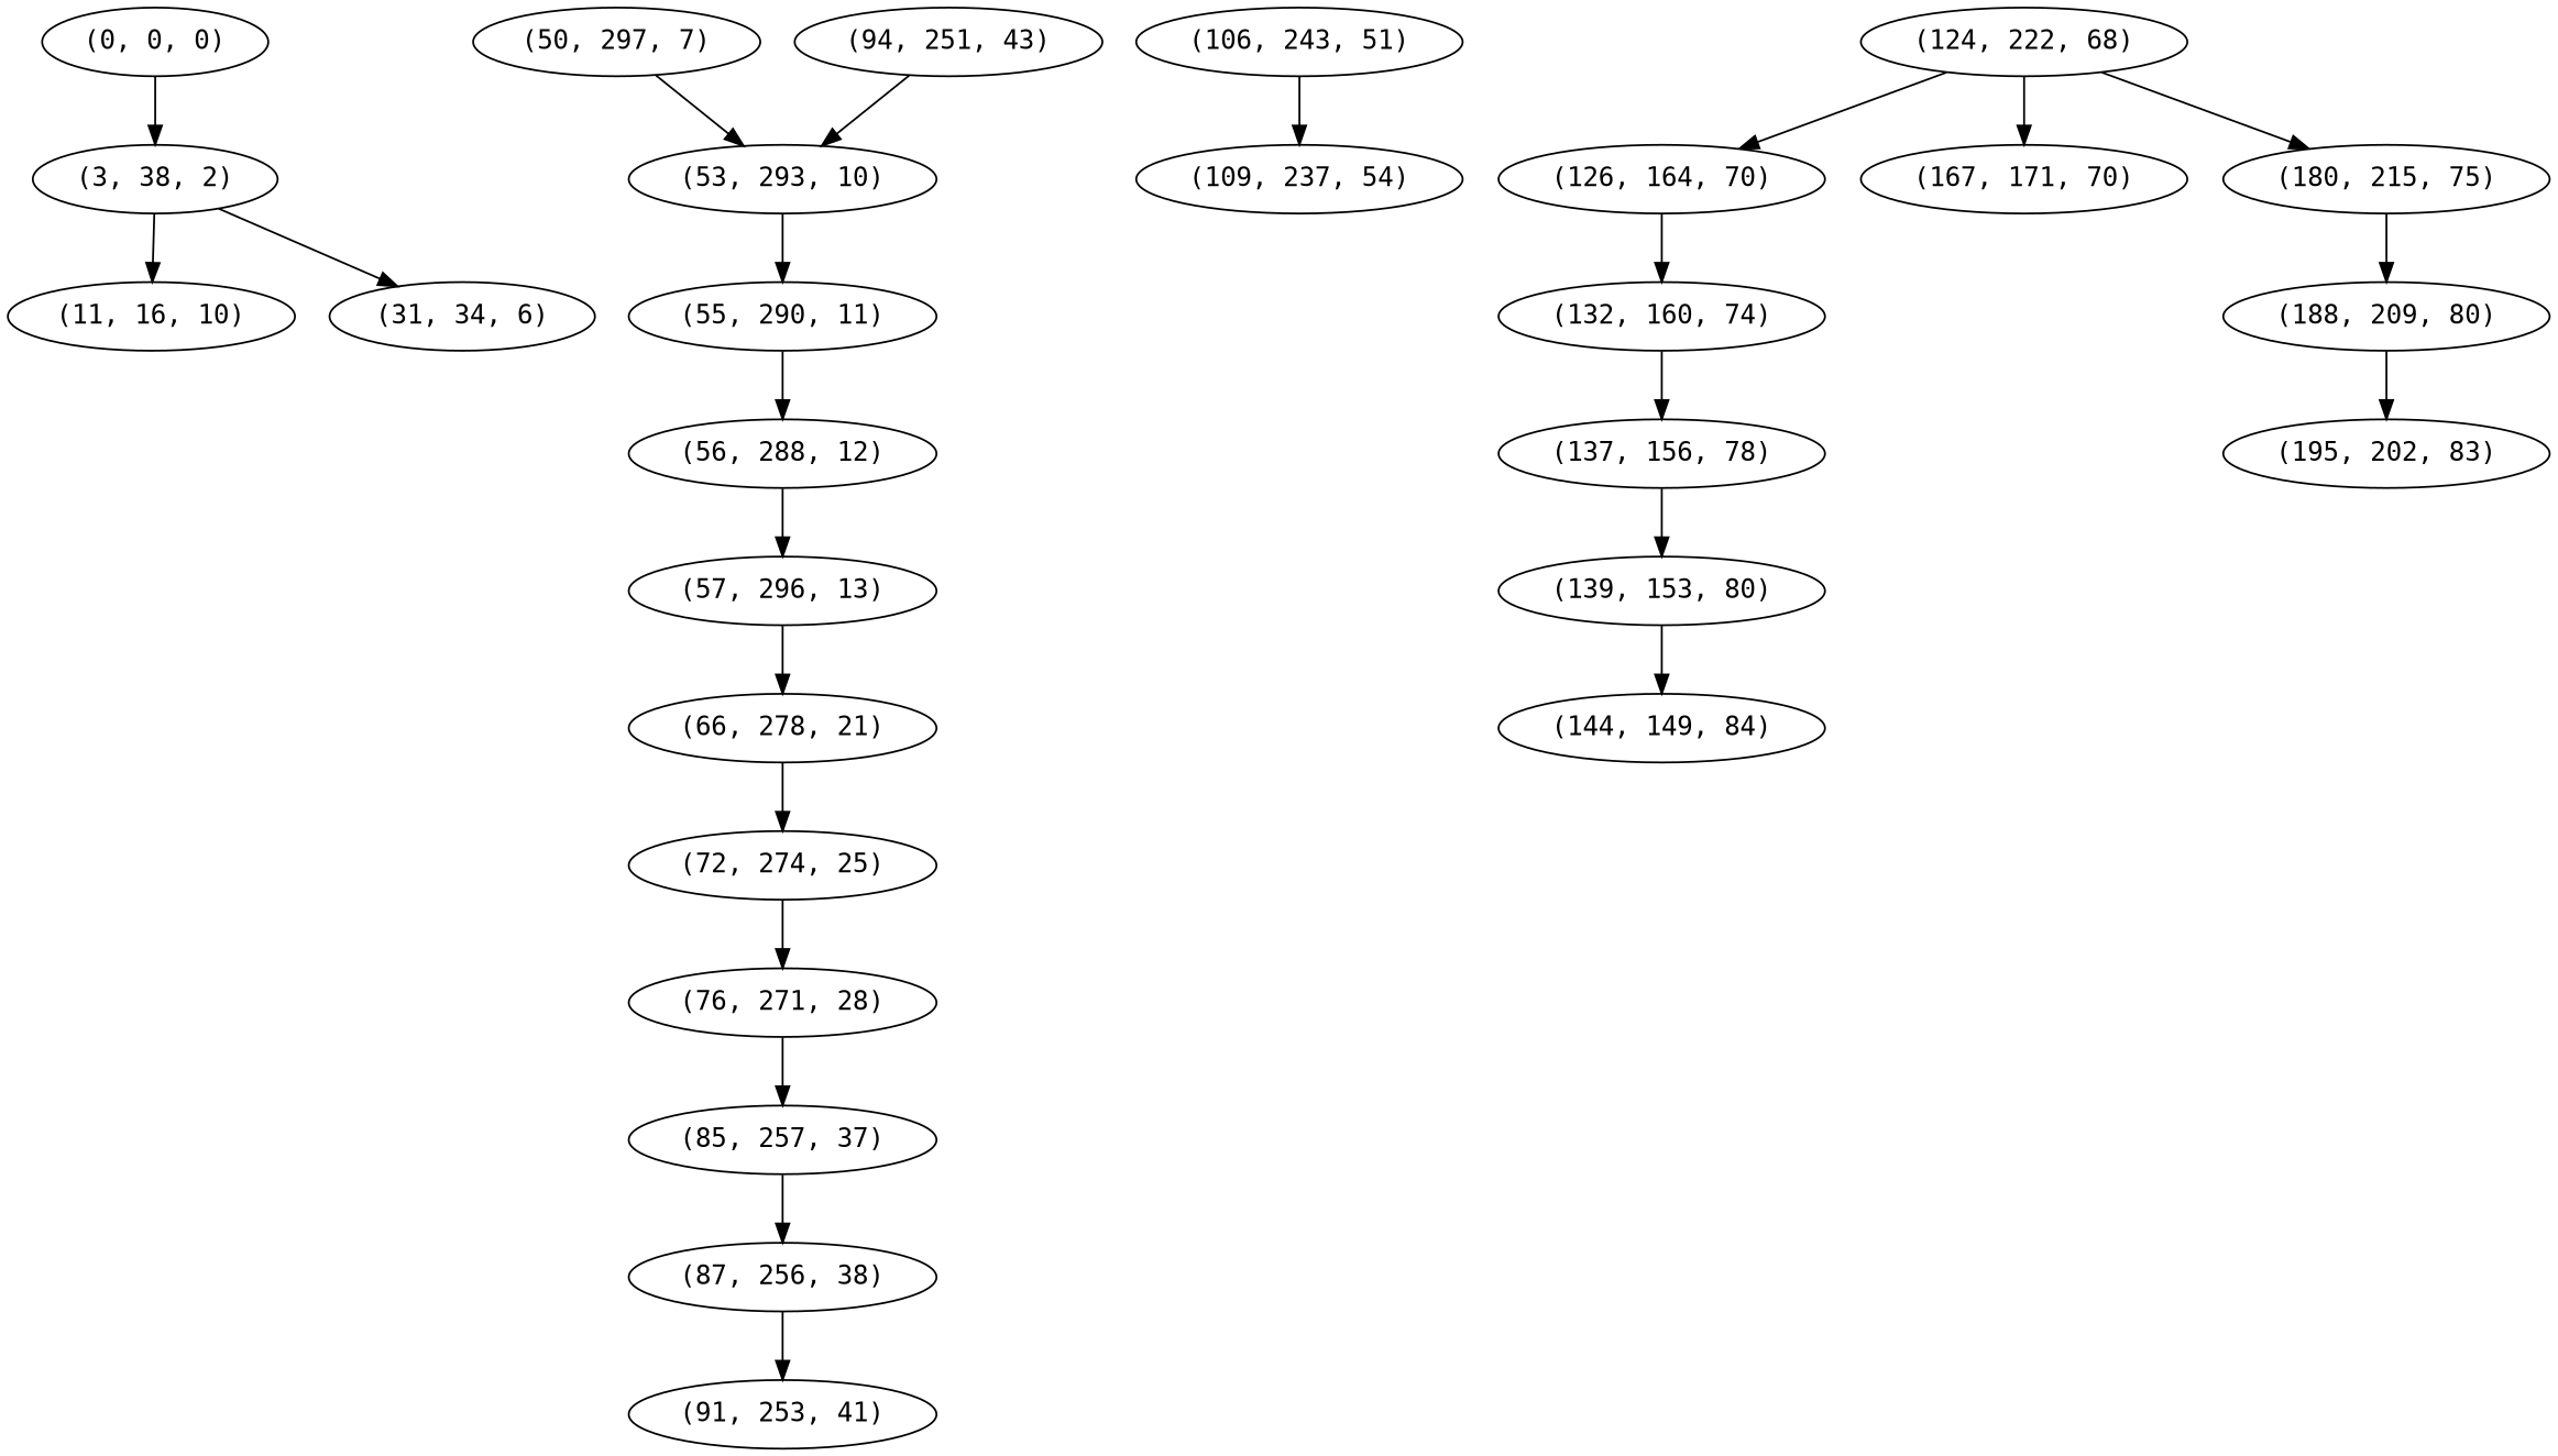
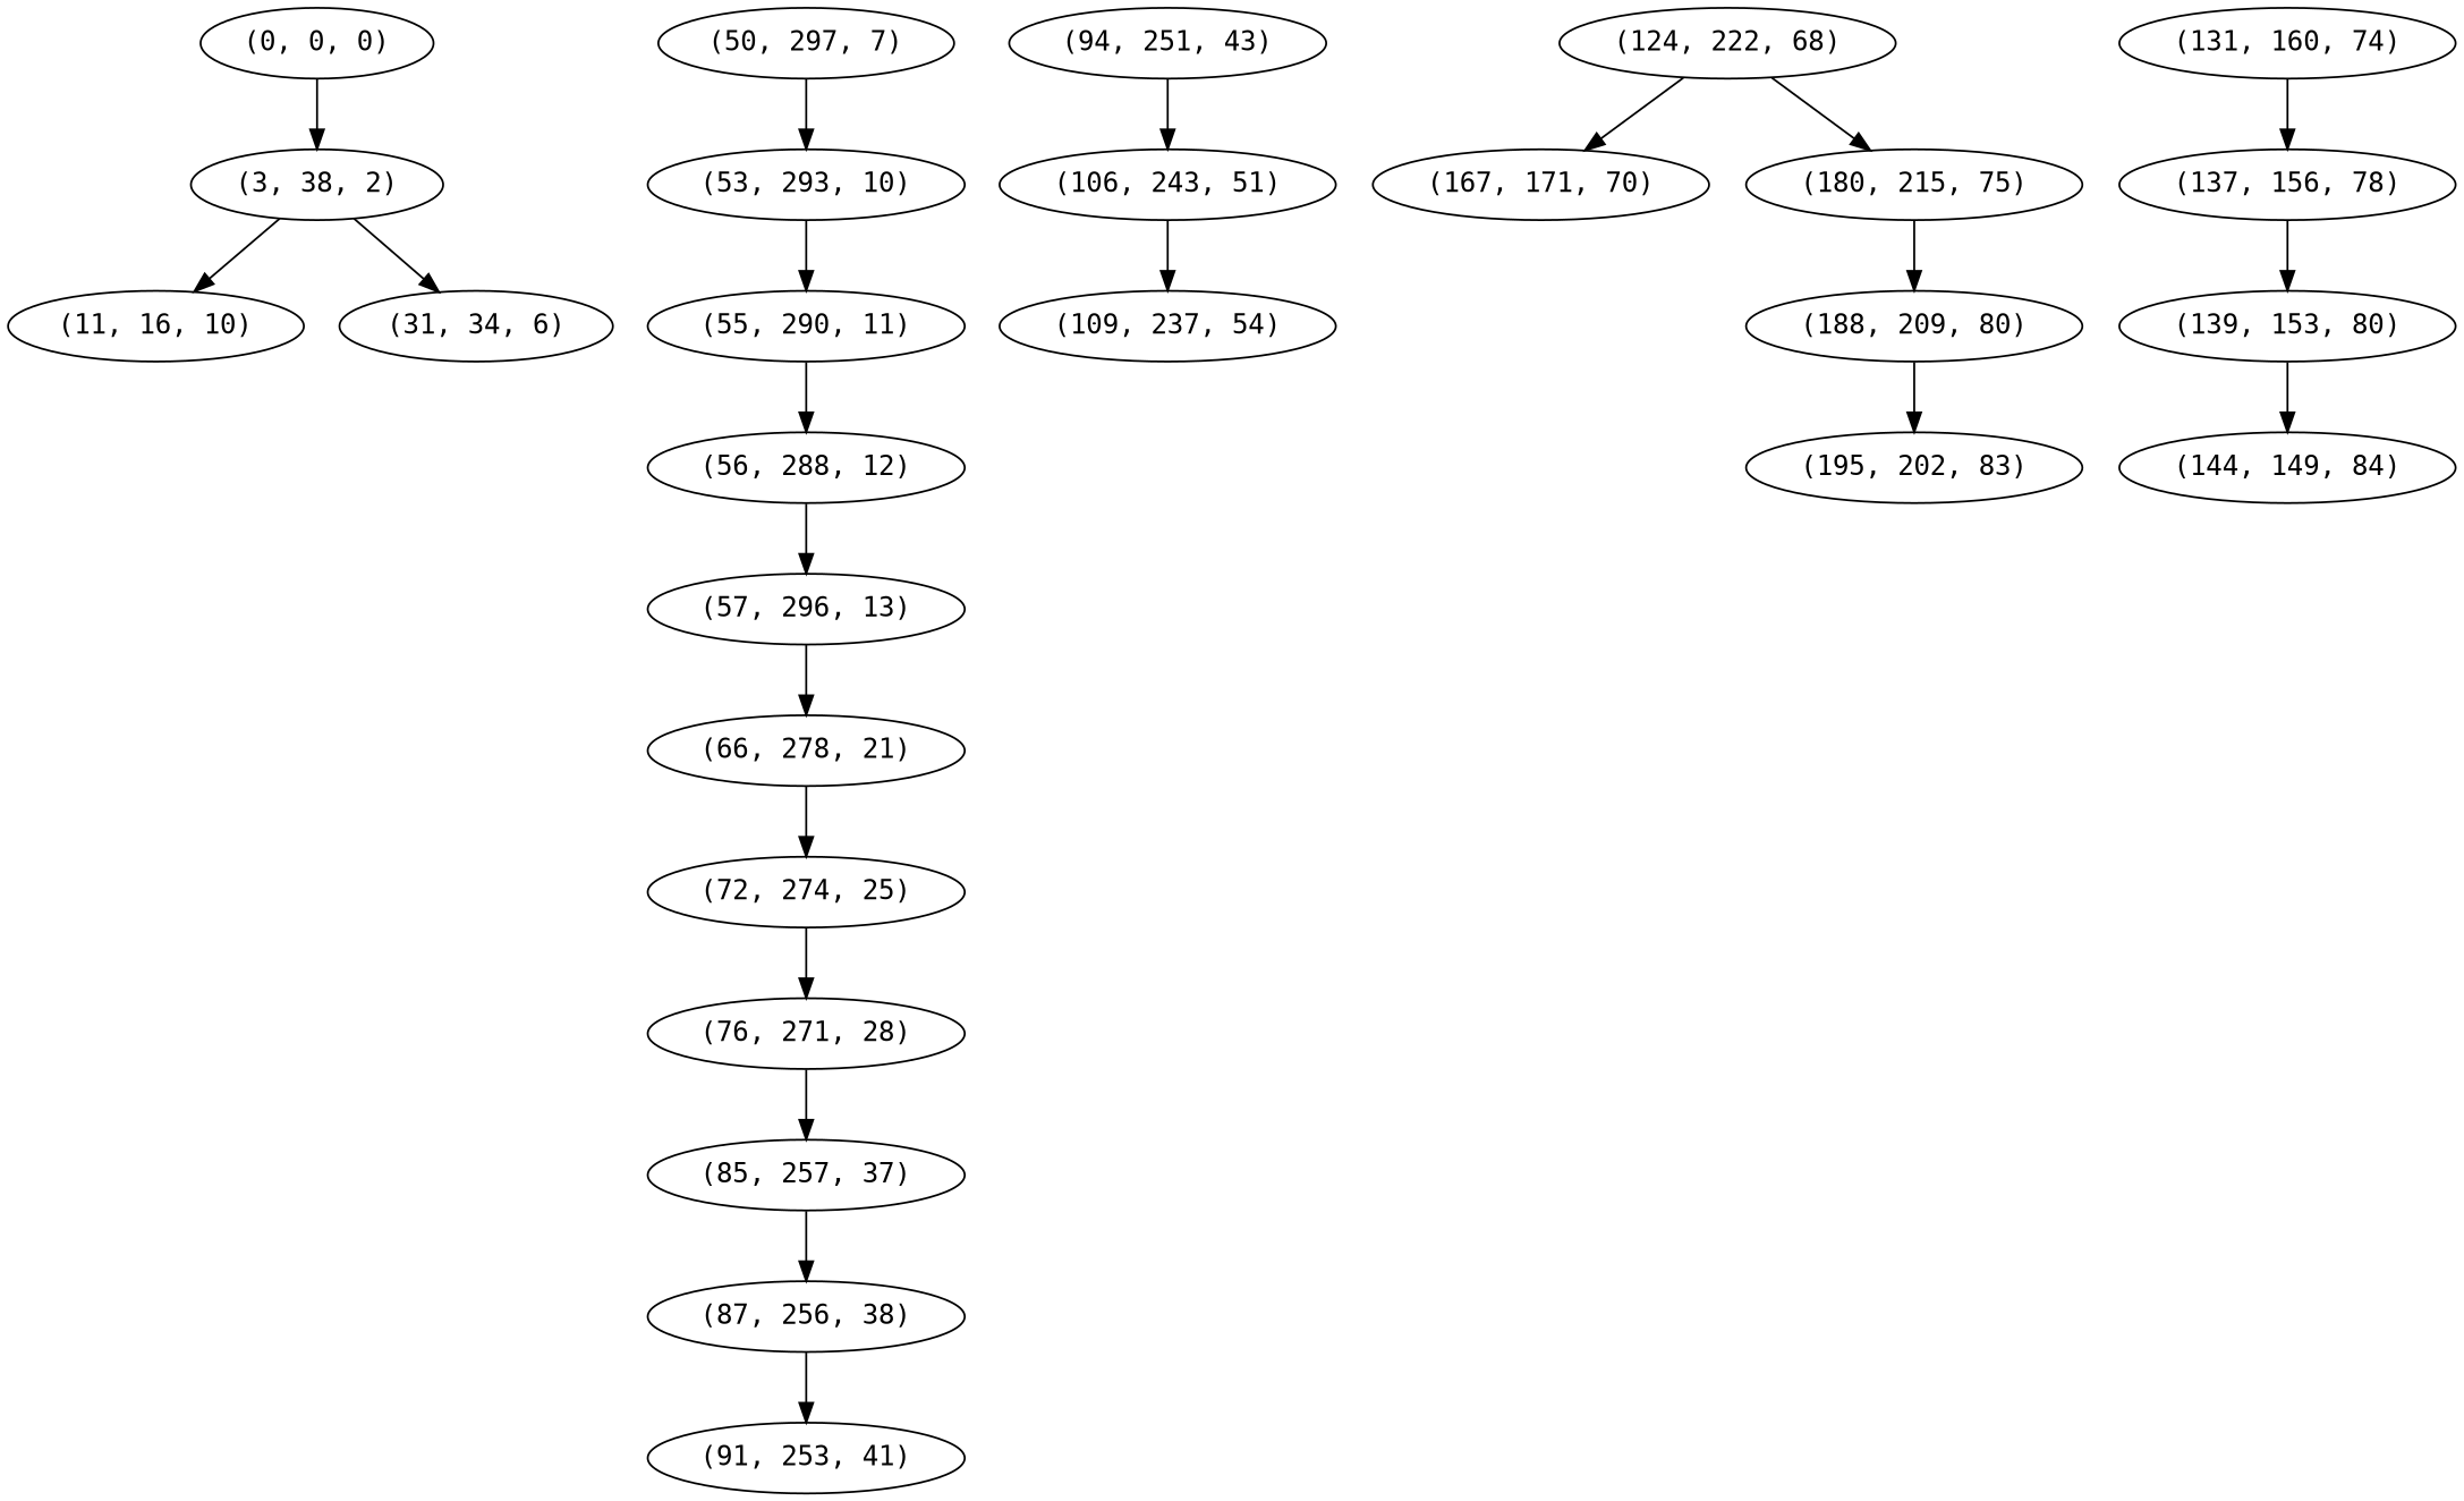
  digraph {
    fontname="DejaVu Sans Mono"
    node [fontname="DejaVu Sans Mono"]
    edge [fontname="DejaVu Sans Mono"]
    "(0, 0, 0)"
    "(3, 38, 2)"
    "(11, 16, 10)"
    "(31, 34, 6)"
    "(50, 297, 7)"
    "(53, 293, 10)"
    "(55, 290, 11)"
    "(56, 288, 12)"
    n9 [label="(57, 296, 13)"]
    "(66, 278, 21)"
    "(72, 274, 25)"
    "(76, 271, 28)"
    "(85, 257, 37)"
    "(87, 256, 38)"
    "(91, 253, 41)"
    "(94, 251, 43)"
    "(106, 243, 51)"
    "(109, 237, 54)"
    "(124, 222, 68)"
-   "(126, 164, 70)"
    "(167, 171, 70)"
    "(180, 215, 75)"
-   "(131, 160, 74)" [label="(132, 160, 74)"]
+   "(131, 160, 74)"
    "(188, 209, 80)"
    "(137, 156, 78)"
    "(139, 153, 80)"
    "(144, 149, 84)"
    "(195, 202, 83)"
    "(0, 0, 0)" -> "(3, 38, 2)"
    "(3, 38, 2)" -> "(11, 16, 10)"
    "(3, 38, 2)" -> "(31, 34, 6)"
    "(50, 297, 7)" -> "(53, 293, 10)"
    "(53, 293, 10)" -> "(55, 290, 11)"
    "(55, 290, 11)" -> "(56, 288, 12)"
    "(56, 288, 12)" -> n9
    n9 -> "(66, 278, 21)"
    "(66, 278, 21)" -> "(72, 274, 25)"
    "(72, 274, 25)" -> "(76, 271, 28)"
    "(76, 271, 28)" -> "(85, 257, 37)"
    "(85, 257, 37)" -> "(87, 256, 38)"
    "(87, 256, 38)" -> "(91, 253, 41)"
-   "(94, 251, 43)" -> "(53, 293, 10)"
+   "(94, 251, 43)" -> "(106, 243, 51)"
    "(106, 243, 51)" -> "(109, 237, 54)"
-   "(124, 222, 68)" -> "(126, 164, 70)"
    "(124, 222, 68)" -> "(167, 171, 70)"
    "(124, 222, 68)" -> "(180, 215, 75)"
-   "(126, 164, 70)" -> "(131, 160, 74)"
    "(180, 215, 75)" -> "(188, 209, 80)"
    "(131, 160, 74)" -> "(137, 156, 78)"
    "(188, 209, 80)" -> "(195, 202, 83)"
    "(137, 156, 78)" -> "(139, 153, 80)"
    "(139, 153, 80)" -> "(144, 149, 84)"
  }
